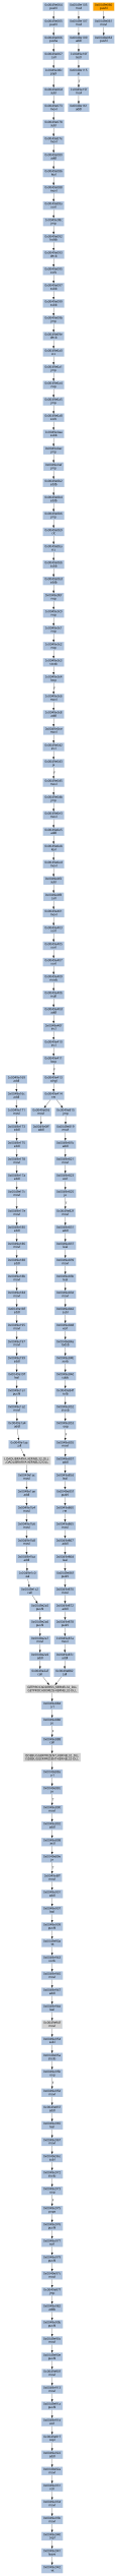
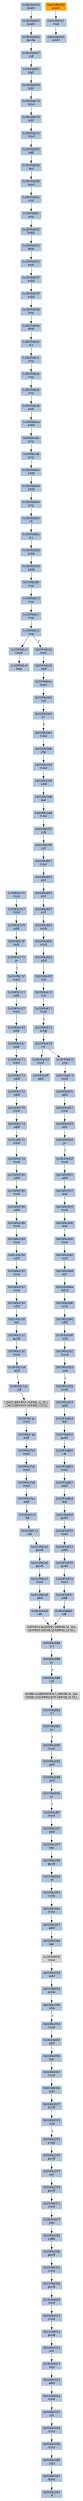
  strict digraph {
    fontname="Open Sans"
    node [color=lightsteelblue fillcolor=lightsteelblue fontname="Open Sans" shape=rectangle style=filled]
    edge [color="#000000" fontname="Open Sans"]
    n1 [label="0x0049e92a\nmovl"]
    n2 [label="0x0049e931\nroll"]
    n3 [label="0x0049e934\nmovl"]
    n4 [label="0x0049e93b\nmovl"]
    n5 [label="0x0049e965\nleal"]
    n6 [label="0x0049e967\nmovl"]
    n7 [label="0x0049e96c\nsubl"]
    n8 [label="0x0049e972\nstosb"]
    n9 [label="0x0049e073\nmovl"]
    n10 [label="0x0049e078\nsubl"]
    n11 [label="0x0049e07e\nmovl"]
    n12 [label="0x0049e080\naddl"]
    n13 [label="0x0049e940\npopl"]
    n14 [label="0x0049e941\nleave"]
    n15 [label="0x0049e942\nret"]
+   n16 [label="0x0049e167\nmovl"]
    n17 [label="0x0049e169\naddl"]
    n18 [label="0x0049e16c\naddl"]
    n19 [label="0x0049e171\nmovl"]
    n20 [label="0x0049e982\naddb"]
    n21 [label="0x0049e90b\npushl"]
    n22 [label="0x0049e90c\nmovl"]
    n23 [label="0x0049e90e\npushl"]
    n24 [label="0x0049e0ba\nstc"]
    n25 [label="0x0049e0bb\nsubb"]
    n26 [label="0x0049e0bd\naddb"]
    n27 [label="0x0049e0bf\nnop"]
    n28 [label="0x0049e1aa\ncall"]
    n29 [color=lightgrey fillcolor=lightgrey label="LOADLIBRARYA_KERNEL32_DLL\nLOADLIBRARYA-KERNEL32-DLL"]
    n30 [label="0x0049e1ac\nmovl"]
    n31 [label="0x0049e1ae\naddl"]
    n32 [label="0x0049e0c0\nnop"]
    n33 [label="0x0049e0c1\nnop"]
    n34 [label="0x0049e0c2\nnop"]
    n35 [label="0x0049e199\naddl"]
    n36 [label="0x0049e19f\nleal"]
    n37 [label="0x0049e1a1\npushl"]
    n38 [label="0x0049e1a2\nmovl"]
    n39 [label="0x0049e0fd\nmovl"]
    n40 [label="0x0049e0ff\naddl"]
    n41 [label="0x0049e105\nmovl"]
    n42 [label="0x0049e107\nmovl"]
    n43 [label="0x0049e0d5\nmovl"]
    n44 [label="0x0049e0db\njmp"]
    n45 [label="0x0049e0e3\nmovl"]
    n46 [label="0x0049e0e5\naddl"]
    n47 [label="0x0049e06d\nsubl"]
    n48 [label="0x0049e95a\nstosb"]
    n49 [label="0x0049e95b\nloop"]
    n50 [label="0x0049e95d\nmovl"]
    n51 [label="0x0049e95f\naddl"]
    n52 [label="0x0049e40b\nmull"]
    n53 [label="0x0049e40d\naddl"]
    n54 [label="0x0049e40f\nincl"]
    n55 [label="0x0049e410\nincl"]
    n56 [label="0x0049e91a\npushl"]
    n57 [label="0x0049e91d\nxorl"]
    n58 [label="0x0049e91f\npopl"]
    n59 [label="0x0049e922\naddl"]
    n60 [label="0x0049e1a4\naddl"]
    n61 [label="0x0049e064\npushl"]
    n62 [label="0x0049e065\npushl"]
    n63 [label="0x0049e066\npusha"]
    n64 [label="0x0049e067\ncall"]
    n65 [label="0x0049e178\nmovl"]
    n66 [label="0x0049e17a\naddl"]
    n67 [label="0x0049e17c\nmovl"]
    n68 [label="0x0049e17e\nmovl"]
    n69 [label="0x0049e86d\nleal"]
    n70 [label="0x0049e86f\npushl"]
    n71 [label="0x0049e870\nmovl"]
    n72 [label="0x0049e872\naddl"]
    n73 [label="0x0049e857\naddl"]
    n74 [label="0x0049e85d\nleal"]
    n75 [label="0x0049e85f\npushl"]
    n76 [label="0x0049e860\nret"]
    n77 [color=lightgrey fillcolor=lightgrey label="GETPROCADDRESS_KERNEL32_DLL\nGETPROCADDRESS-KERNEL32-DLL"]
    n78 [label="0x0049e884\norl"]
    n79 [label="0x0049e886\nje"]
    n80 [label="0x0049e888\ncall"]
    n81 [label="0x0049e823\nxorl"]
    n82 [label="0x0049e825\nje"]
    n83 [label="0x0049e82f\nmovl"]
    n84 [label="0x0049e831\naddl"]
    n85 [label="0x0049e06c\npopl"]
    n86 [label="0x0049e853\nloop"]
    n87 [label="0x0049e855\nmovl"]
    n88 [color=lightgrey fillcolor=orange label="0x0049e060\npushl"]
    n89 [label="0x0049e061\nmovl"]
    n90 [label="0x0049e063\npushl"]
    n91 [label="0x0049e0b4\naddb"]
    n92 [label="0x0049e0b6\njmp"]
    n93 [label="0x0049e0b9\nclc"]
    n94 [label="0x0049e1b4\nmovl"]
    n95 [label="0x0049e1b6\nmovl"]
    n96 [label="0x0049e1b8\nmovl"]
    n97 [label="0x0049e1ba\naddl"]
    n98 [label="0x0049e188\naddl"]
    n99 [label="0x0049e18b\nmovl"]
    n100 [label="0x0049e18d\nmovl"]
    n101 [label="0x0049e18f\naddl"]
    n102 [label="0x0049e1c0\nleal"]
    n103 [label="0x0049e0a5\njmp"]
    n104 [label="0x0049e0a8\nxorb"]
    n105 [label="0x0049e0aa\nsubb"]
    n106 [label="0x0049e0ac\njmp"]
    n107 [label="0x0049e84b\nxorb"]
    n108 [label="0x0049e84d\nsubb"]
    n109 [label="0x0049e84f\nrolb"]
    n110 [label="0x0049e852\nstosb"]
    n111 [label="0x0049e08c\njmp"]
    n112 [label="0x0049e092\nlodsb"]
    n113 [label="0x0049e093\ndecb"]
    n114 [label="0x0049e095\nxorb"]
    n115 [label="0x0049e839\nmovl"]
    n116 [label="0x0049e83b\nleal"]
    n117 [label="0x0049e83d\nmovl"]
    n118 [label="0x0049e842\nsubl"]
    n119 [label="0x0049e0c3\nstosb"]
    n120 [label="0x0049e815\njmp"]
    n121 [label="0x0049e819\nmovl"]
    n122 [label="0x0049e81b\naddl"]
    n123 [label="0x0049e821\nmovl"]
    n124 [label="0x0049e945\nmovl"]
    n125 [label="0x0049e947\naddl"]
    n126 [label="0x0049e94d\nleal"]
    n127 [fillcolor=lightgrey label="0x0049e94f\nmovl"]
    n128 [label="0x0049e89e\nje"]
    n129 [label="0x0049e8ff\nmovl"]
    n130 [label="0x0049e901\naddl"]
    n131 [label="0x0049e907\nleal"]
    n132 [label="0x0049e109\naddl"]
    n133 [label="0x0049e0ce\nmovl"]
    n134 [label="0x0049e0d2\nincl"]
    n135 [label="0x0049e0d3\njs"]
    n136 [label="0x0049e2a9\naddl"]
    n137 [label="0x0049e2af\ncall"]
    n138 [label="0x0049e837\nleal"]
    n139 [label="0x0049e909\npushl"]
    n140 [label="0x0049e0a4\nnop"]
    n141 [label="0x0049e0c4\nloop"]
    n142 [label="0x0049e0c6\nmovl"]
    n143 [label="0x0049e0c8\naddl"]
    n144 [label="0x0049e878\npushl"]
    n145 [label="0x0049e848\nxorl"]
    n146 [label="0x0049e84a\nlodsb"]
    n147 [label="0x0049e411\nloop"]
    n148 [label="0x0049e413\nxchgl"]
    n149 [label="0x0049e0af\njmp"]
    n150 [label="0x0049e0b2\naddb"]
    n151 [label="0x0049e979\npushl"]
    n152 [label="0x0049e97c\nmovl"]
    n153 [label="0x0049e97f\njmp"]
    n154 [label="0x0049e954\nsubl"]
    n155 [label="0x0049e414\nret"]
    n156 [label="0x0049e180\naddl"]
    n157 [label="0x0049e186\nmovl"]
    n158 [label="0x0049e097\nsubb"]
    n159 [label="0x0049e099\nsubb"]
    n160 [label="0x0049e09b\njmp"]
    n161 [label="0x0049e90f\nmovl"]
    n162 [label="0x0049e0eb\nleal"]
    n163 [label="0x0049e0ed\nmovl"]
    n164 [label="0x0049e161\naddl"]
    n165 [label="0x0049e086\nleal"]
    n166 [label="0x0049e088\nmovl"]
    n167 [label="0x0049e08a\nxorl"]
    n168 [label="0x0049e1c2\ncall"]
    n169 [label="0x0049e2a5\npushl"]
    n170 [label="0x0049e2a6\npushl"]
    n171 [label="0x0049e0f2\nsubl"]
    n172 [label="0x0049e0f8\ncall"]
    n173 [label="0x0049e09e\ndecb"]
    n174 [label="0x0049e0a0\nstc"]
    n175 [label="0x0049e0a1\njmp"]
    n176 [label="0x0049e90a\nret"]
    n177 [label="0x0049e943\nxorb"]
    n178 [label="0x0049e407\nxorl"]
    n179 [label="0x0049e409\nmovb"]
    n180 [color=lightgrey fillcolor=lightgrey label="ISDEBUGGERPRESENT_KERNEL32_DLL\nISDEBUGGERPRESENT-KERNEL32-DLL"]
    n181 [label="0x0049e88a\norl"]
    n182 [label="0x0049e88c\nje"]
    n183 [label="0x0049e890\nmovl"]
    n184 [label="0x0049e892\naddl"]
    n185 [label="0x0049e898\ntestl"]
    n186 [label="0x0049e173\naddl"]
    n187 [label="0x0049e175\naddl"]
    n188 [label="0x0049e10f\ntestl"]
    n189 [label="0x0049e115\nje"]
    n190 [label="0x0049e15f\nmovl"]
    n191 [label="0x0049e87a\nmovl"]
    n192 [label="0x0049e87c\naddl"]
    n193 [label="0x0049e195\nmovl"]
    n194 [label="0x0049e197\nmovl"]
    n195 [label="0x0049e2a7\nmovl"]
    n196 [label="0x0049e403\nxorl"]
    n197 [label="0x0049e405\nxorl"]
    n198 [label="0x0049e973\nloop"]
    n199 [label="0x0049e975\npopa"]
    n200 [label="0x0049e976\npushl"]
    n201 [label="0x0049e913\nmovl"]
    n202 [label="0x0049e401\nmovl"]
    n203 [label="0x0049e977\nxorl"]
    n204 [label="0x0049e882\ncall"]
    n205 [label="0x0049e865\nmovl"]
    n206 [label="0x0049e867\naddl"]
    n1 -> n2
    n2 -> n3
    n3 -> n4
    n4 -> n13
    n5 -> n6
    n6 -> n7
    n7 -> n8
    n8 -> n198
    n9 -> n10
    n10 -> n11
    n11 -> n12
    n12 -> n165
    n13 -> n14
    n14 -> n15
+   n16 -> n17
    n17 -> n18
    n18 -> n19
    n19 -> n186
    n20 -> n21
    n21 -> n22
    n22 -> n23
    n23 -> n161
    n24 -> n25
    n25 -> n26
    n26 -> n27
    n27 -> n32
    n28 -> n29
    n29 -> n30
    n30 -> n31
    n31 -> n94
    n32 -> n33
    n33 -> n34
    n34 -> n119
    n35 -> n36
    n36 -> n37
    n37 -> n38
    n38 -> n60
    n39 -> n40
    n41 -> n42
    n42 -> n132
    n43 -> n44
    n44 -> n45
    n45 -> n46
    n46 -> n162
    n47 -> n9
    n48 -> n49
    n49 -> n50 [label=F]
    n50 -> n51
    n51 -> n5
    n52 -> n53
    n53 -> n54
    n54 -> n55
    n55 -> n147
    n56 -> n57
    n57 -> n58
    n58 -> n59
    n59 -> n1
    n60 -> n28
    n61 -> n62
    n62 -> n63
    n63 -> n64
    n64 -> n85
    n65 -> n66
    n66 -> n67
    n67 -> n68
    n68 -> n156
    n69 -> n70
    n70 -> n71
    n71 -> n72
    n72 -> n144
    n73 -> n74
    n74 -> n75
    n75 -> n76
    n76 -> n205
    n77 -> n78
    n78 -> n79
    n79 -> n80 [label=F]
    n80 -> n180
    n81 -> n82
    n82 -> n83 [label=T]
    n83 -> n84
    n84 -> n138
    n85 -> n47
    n86 -> n87 [label=F]
    n87 -> n73
    n88 -> n89
    n89 -> n90
    n91 -> n92
    n92 -> n93
    n93 -> n24
    n94 -> n95
    n95 -> n96
    n96 -> n97
    n97 -> n102
    n98 -> n99
    n99 -> n100
    n100 -> n101
    n101 -> n193
    n102 -> n168
    n103 -> n104
    n104 -> n105
    n105 -> n106
    n106 -> n149
    n107 -> n108
    n108 -> n109
    n109 -> n110
    n110 -> n86
    n111 -> n112
    n112 -> n113
    n113 -> n114
    n114 -> n158
    n115 -> n116
    n116 -> n117
    n117 -> n118
    n118 -> n145
    n119 -> n141
    n120 -> n121
    n121 -> n122
    n122 -> n123
    n123 -> n81
    n124 -> n125
    n125 -> n126
    n126 -> n127
    n127 -> n154
    n128 -> n129 [label=T]
    n129 -> n130
    n130 -> n131
    n131 -> n139
    n132 -> n188
    n133 -> n134
    n134 -> n135
    n135 -> n43 [label=F]
    n136 -> n137
    n137 -> n77
    n138 -> n115
    n139 -> n176
    n140 -> n103
-   n141 -> n142 [label=F]
+   n34 -> n142 [label=F]
    n142 -> n143
    n143 -> n133
    n144 -> n191
    n145 -> n146
    n146 -> n107
    n147 -> n148 [label=F]
    n148 -> n155
    n149 -> n150
    n150 -> n91
    n151 -> n152
    n152 -> n153
    n153 -> n20
    n154 -> n48
    n155 -> n39
    n155 -> n120
    n156 -> n157
    n157 -> n98
    n158 -> n159
    n159 -> n160
    n160 -> n173
    n161 -> n201
    n162 -> n163
    n163 -> n171
+   n164 -> n16
    n165 -> n166
    n166 -> n167
    n167 -> n111
    n168 -> n169
    n169 -> n170
    n170 -> n195
    n171 -> n172
    n172 -> n202
    n173 -> n174
    n174 -> n175
    n175 -> n140
    n176 -> n177
    n177 -> n124
    n178 -> n179
    n179 -> n52
    n180 -> n181
    n181 -> n182
    n182 -> n183 [label=T]
    n183 -> n184
    n184 -> n185
    n185 -> n128
    n186 -> n187
    n187 -> n65
    n188 -> n189
    n189 -> n190 [label=T]
    n190 -> n164
    n191 -> n192
    n192 -> n204
    n193 -> n194
    n194 -> n35
    n195 -> n136
    n196 -> n197
    n197 -> n178
    n198 -> n199 [label=F]
    n199 -> n200
    n200 -> n203
    n201 -> n56
    n202 -> n196
    n203 -> n151
    n204 -> n77
    n205 -> n206
    n206 -> n69
  }
